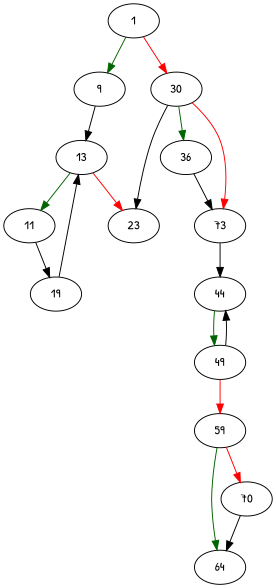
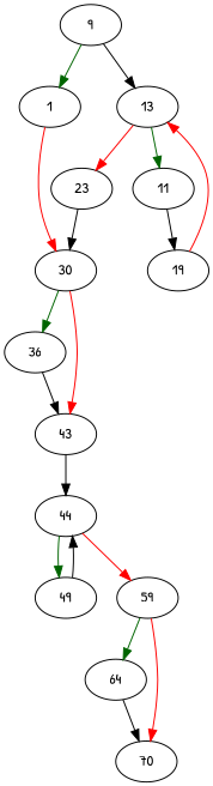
  strict digraph {
    fontname="Patrick Hand"
    node [fontname="Patrick Hand"]
    edge [fontname="Patrick Hand"]
    1 [entry=true]
    9
    30
    13
    36
-   43 [label=73]
+   43
    n7 [label=11]
    23
    44
    19
    49
    59
    64
    70
-   1 -> 9 [color=darkgreen cond=true]
+   9 -> 1 [color=darkgreen cond=true]
    1 -> 30 [color=red cond=false]
    9 -> 13
    30 -> 36 [color=darkgreen cond=true]
    30 -> 43 [color=red cond=false]
    13 -> n7 [color=darkgreen cond=true]
    13 -> 23 [color=red cond=false]
    36 -> 43
    43 -> 44
    n7 -> 19
-   30 -> 23
+   23 -> 30
    44 -> 49 [color=darkgreen cond=true]
-   49 -> 59 [color=red cond=false]
-   19 -> 13
+   44 -> 59 [color=red cond=false]
+   19 -> 13 [color=red]
    49 -> 44
    59 -> 64 [color=darkgreen cond=true]
    59 -> 70 [color=red cond=false]
-   70 -> 64
+   64 -> 70
  }
